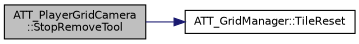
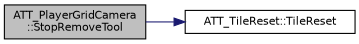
  digraph {
    rankdir=LR
    node [color=black fontname=Helvetica fontsize=10 shape=record style=filled]
    n1 [fillcolor=grey75 fontcolor=black height=0.2 label="ATT_PlayerGridCamera\l::StopRemoveTool" width=0.4]
-   n2 [fillcolor=white height=0.2 label="ATT_GridManager::TileReset" width=0.4]
+   n2 [fillcolor=white height=0.2 label="ATT_TileReset::TileReset" width=0.4]
    n1 -> n2 [color=midnightblue fontname=Helvetica fontsize=10 labelfontname=Helvetica labelfontsize=10 style=solid]
  }
